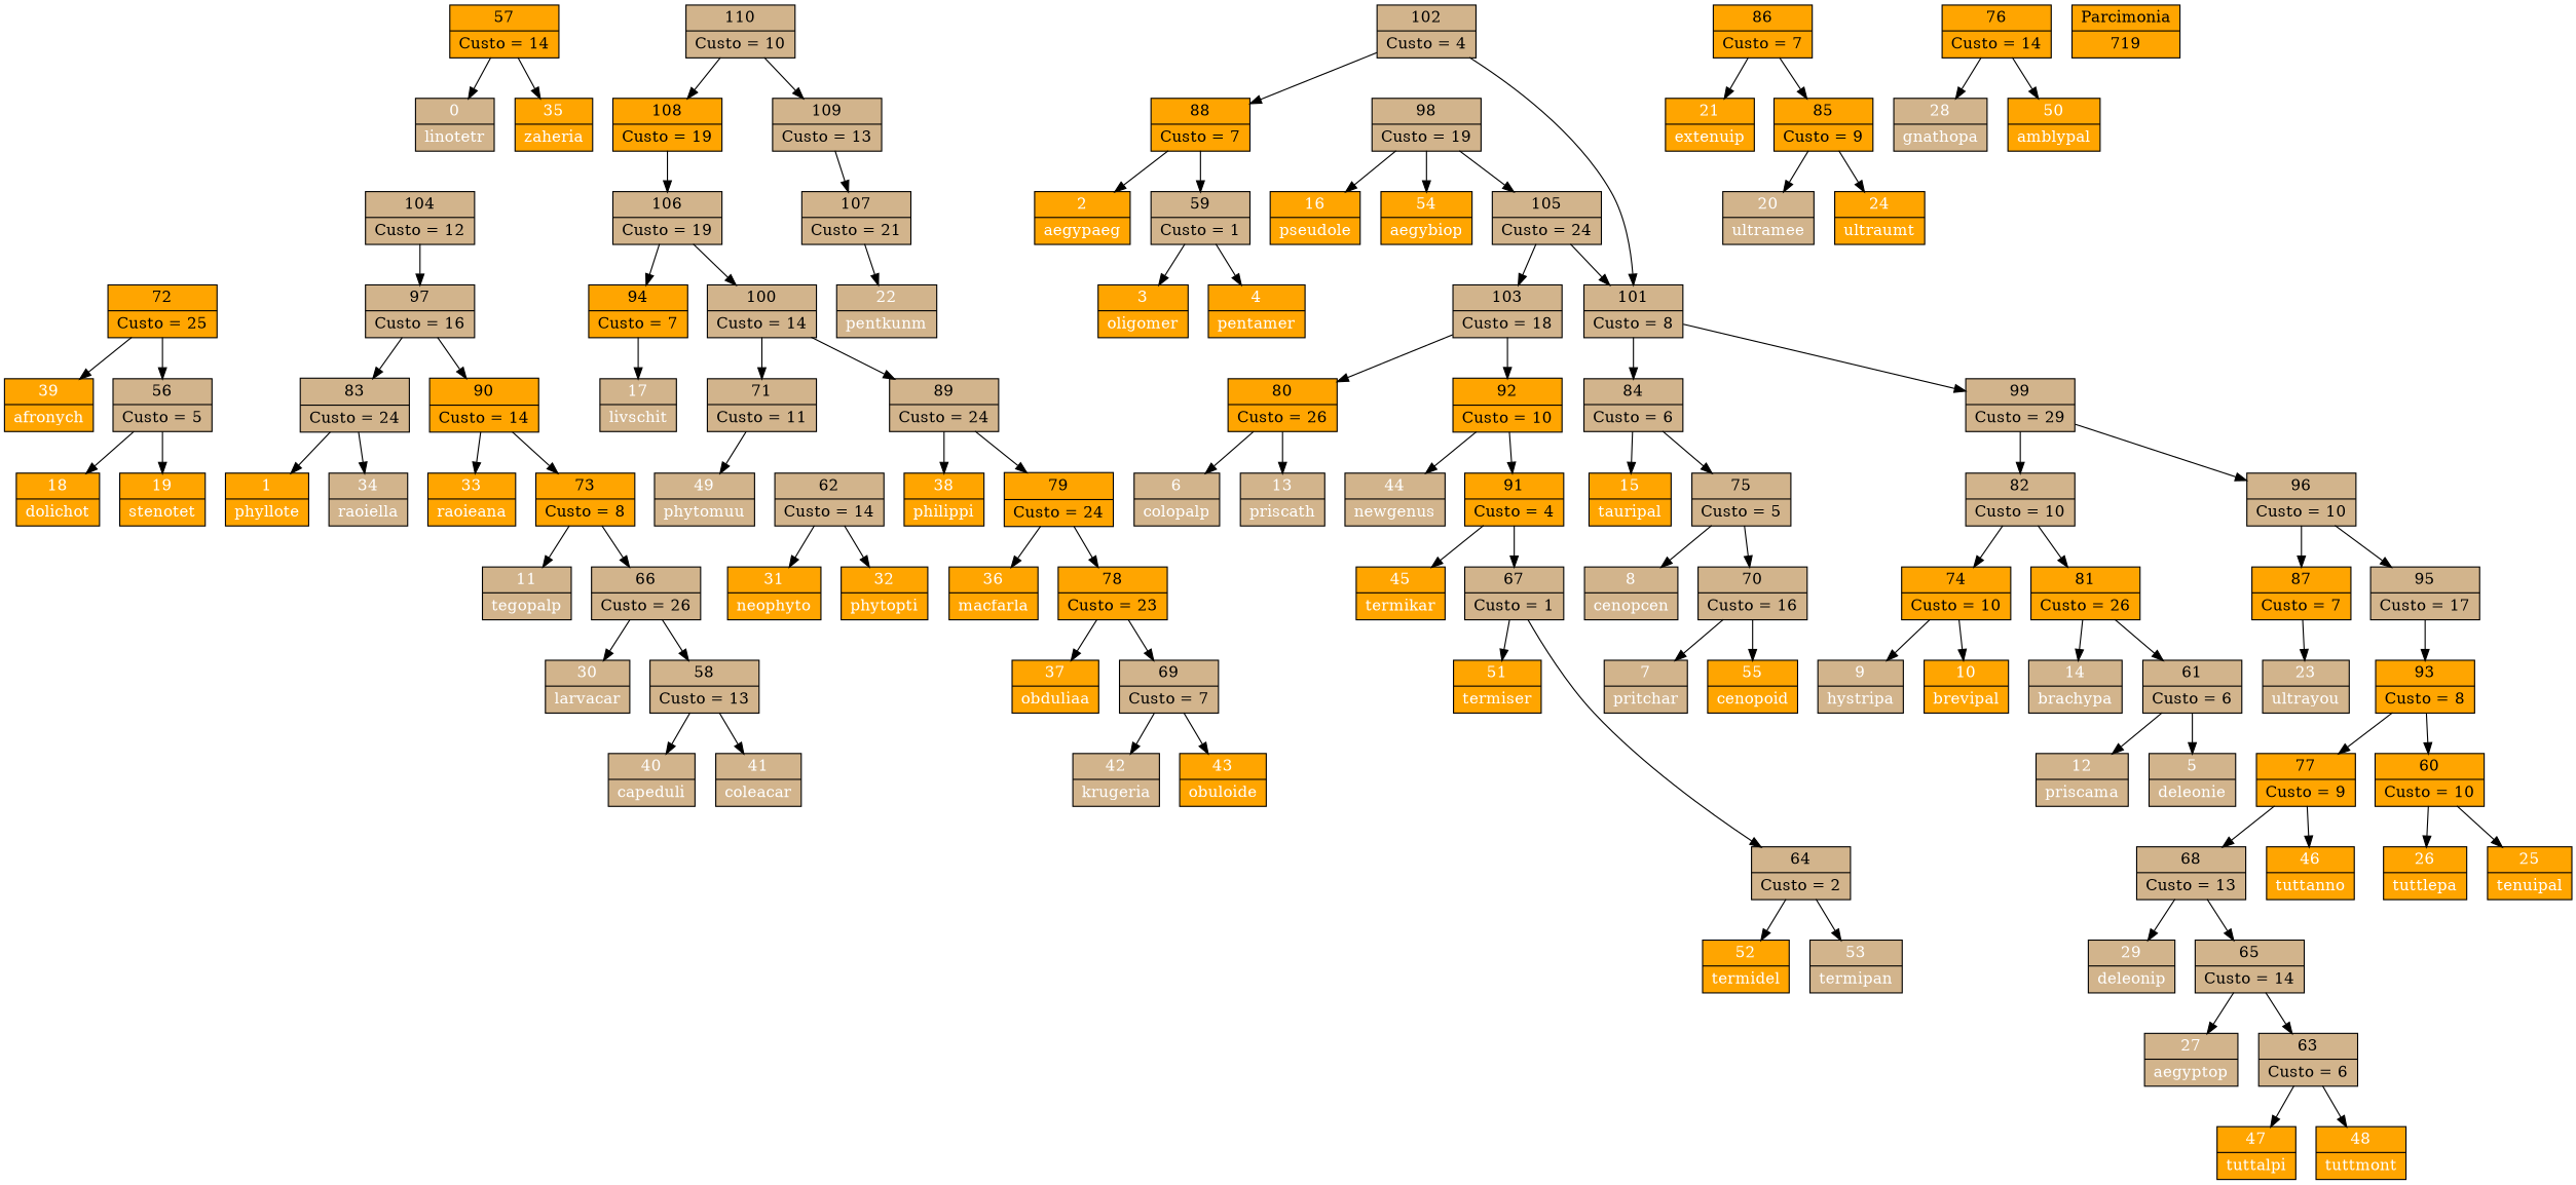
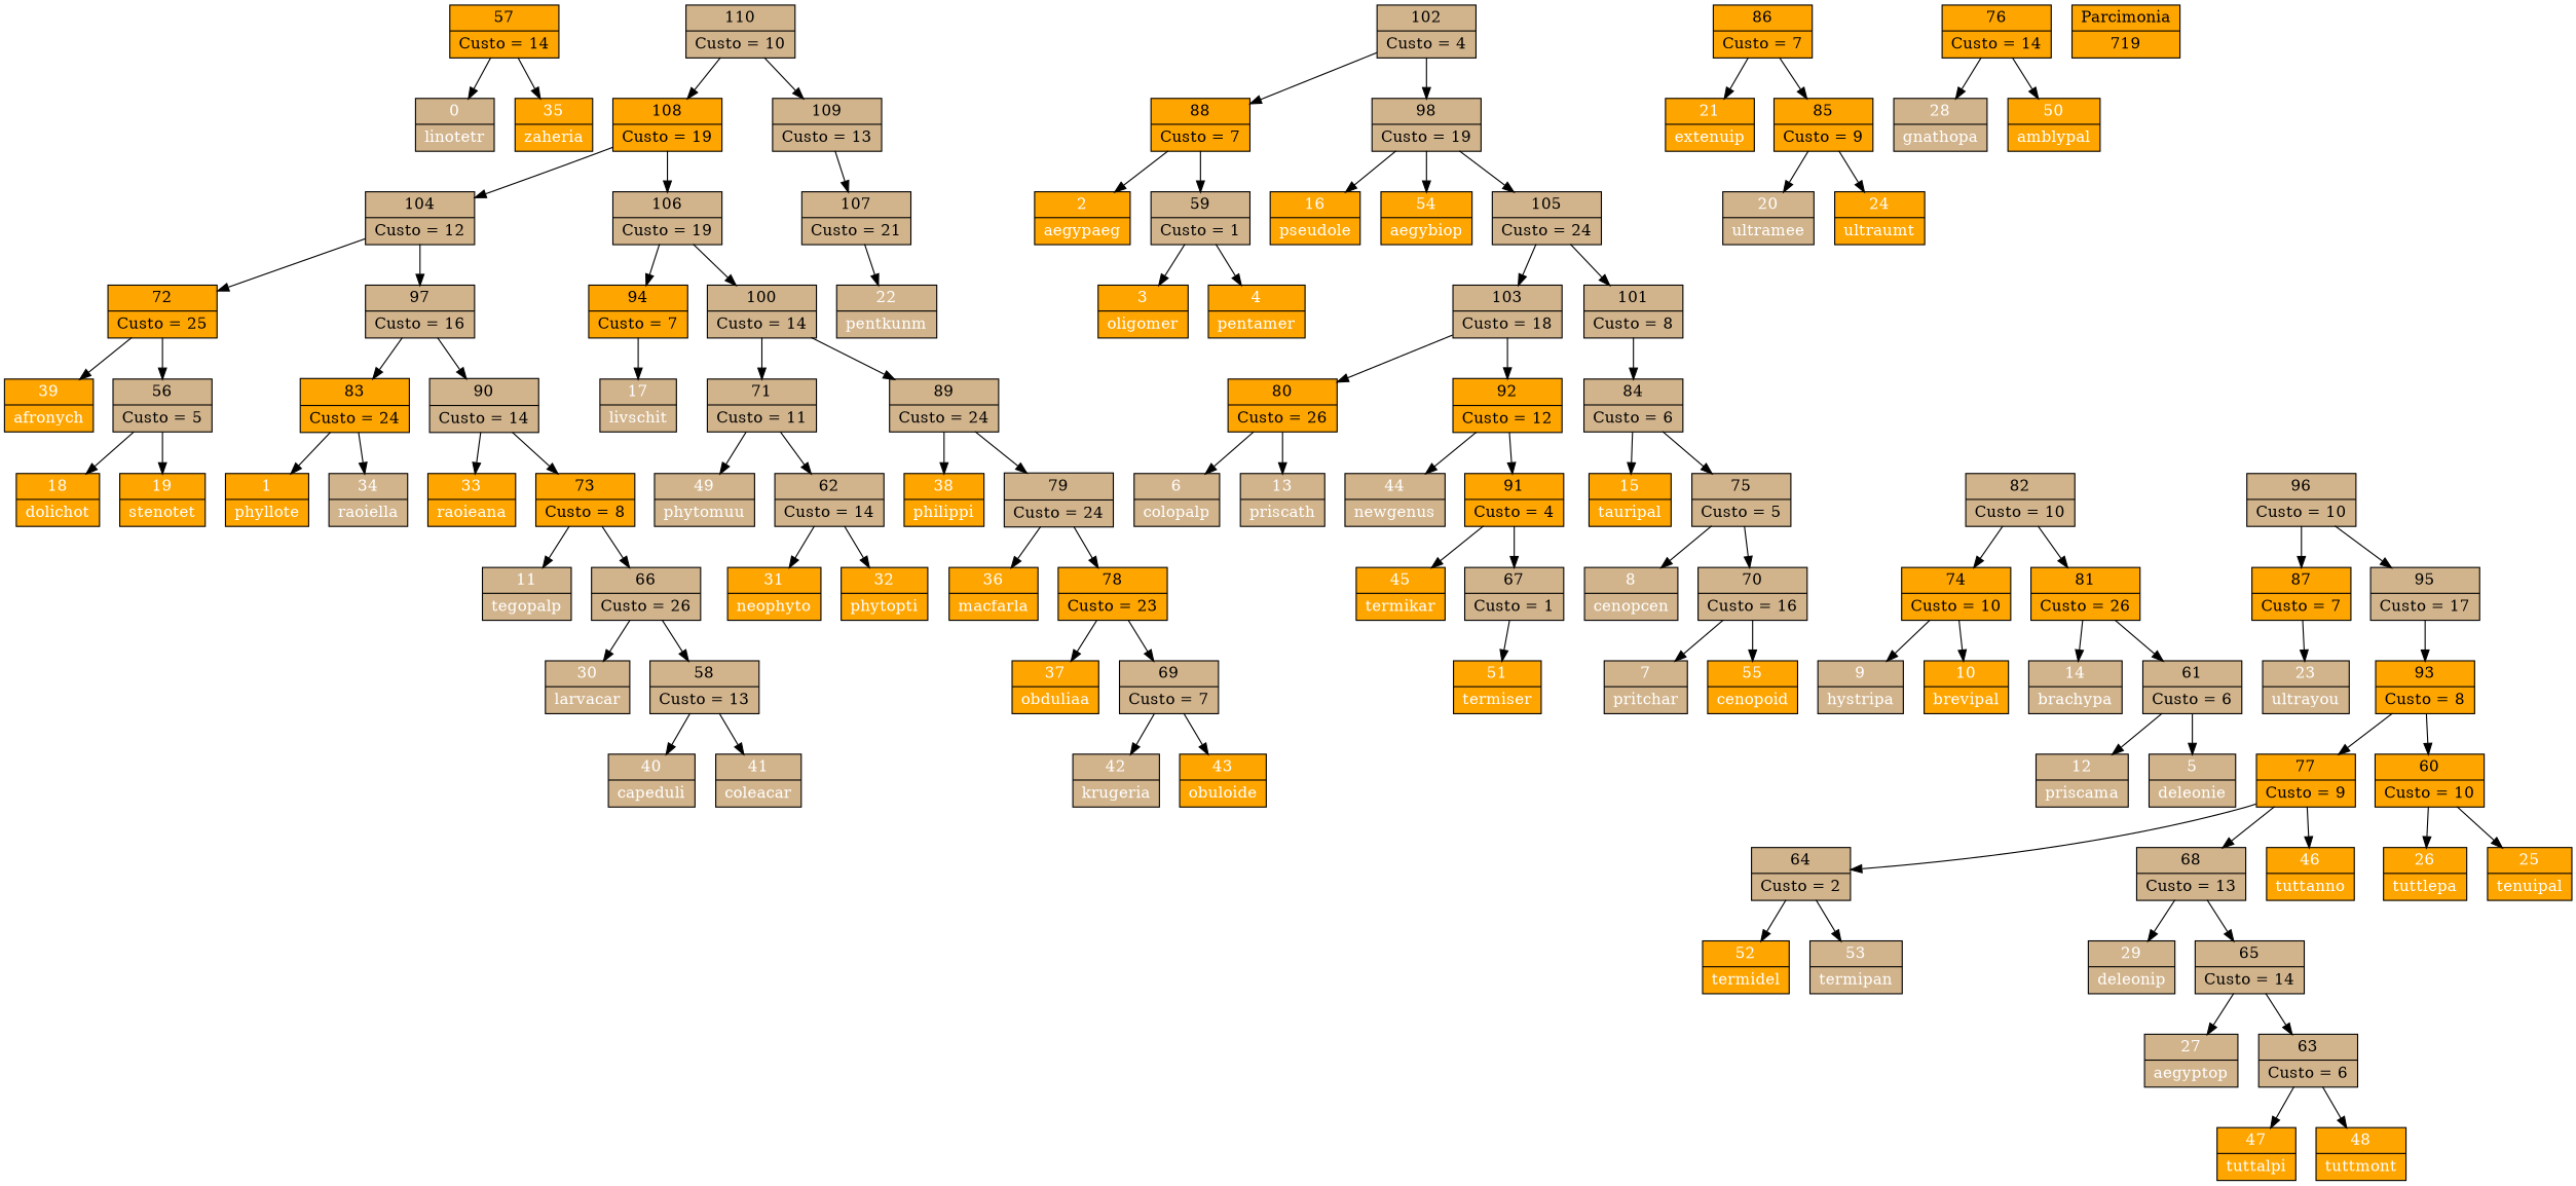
  digraph {
    node [fillcolor=tan shape=record style=filled]
    n1 [color=black fontcolor=white fontsize=14 height=0.5 label="{0 | linotetr}"]
    n2 [color=black fillcolor=orange fontcolor=white fontsize=14 height=0.5 label="{1 | phyllote}"]
    n3 [color=black fillcolor=orange fontcolor=white fontsize=14 height=0.5 label="{2 | aegypaeg}"]
    n4 [color=black fillcolor=orange fontcolor=white fontsize=14 height=0.5 label="{3 | oligomer}"]
    n5 [color=black fillcolor=orange fontcolor=white fontsize=14 height=0.5 label="{4 | pentamer}"]
    n6 [color=black fontcolor=white fontsize=14 height=0.5 label="{5 | deleonie}"]
    n7 [color=black fontcolor=white fontsize=14 height=0.5 label="{6 | colopalp}"]
    n8 [color=black fontcolor=white fontsize=14 height=0.5 label="{7 | pritchar}"]
    n9 [color=black fontcolor=white fontsize=14 height=0.5 label="{8 | cenopcen}"]
    n10 [color=black fontcolor=white fontsize=14 height=0.5 label="{9 | hystripa}"]
    n11 [color=black fillcolor=orange fontcolor=white fontsize=14 height=0.5 label="{10 | brevipal}"]
    n12 [color=black fontcolor=white fontsize=14 height=0.5 label="{11 | tegopalp}"]
    n13 [color=black fontcolor=white fontsize=14 height=0.5 label="{12 | priscama}"]
    n14 [color=black fontcolor=white fontsize=14 height=0.5 label="{13 | priscath}"]
    n15 [color=black fontcolor=white fontsize=14 height=0.5 label="{14 | brachypa}"]
    n16 [color=black fillcolor=orange fontcolor=white fontsize=14 height=0.5 label="{15 | tauripal}"]
    n17 [color=black fillcolor=orange fontcolor=white fontsize=14 height=0.5 label="{16 | pseudole}"]
    n18 [color=black fontcolor=white fontsize=14 height=0.5 label="{17 | livschit}"]
    n19 [color=black fillcolor=orange fontcolor=white fontsize=14 height=0.5 label="{18 | dolichot}"]
    n20 [color=black fillcolor=orange fontcolor=white fontsize=14 height=0.5 label="{19 | stenotet}"]
    n21 [color=black fontcolor=white fontsize=14 height=0.5 label="{20 | ultramee}"]
    n22 [color=black fillcolor=orange fontcolor=white fontsize=14 height=0.5 label="{21 | extenuip}"]
    n23 [color=black fontcolor=white fontsize=14 height=0.5 label="{22 | pentkunm}"]
    n24 [color=black fontcolor=white fontsize=14 height=0.5 label="{23 | ultrayou}"]
    n25 [color=black fillcolor=orange fontcolor=white fontsize=14 height=0.5 label="{24 | ultraumt}"]
    n26 [color=black fillcolor=orange fontcolor=white fontsize=14 height=0.5 label="{25 | tenuipal}"]
    n27 [color=black fillcolor=orange fontcolor=white fontsize=14 height=0.5 label="{26 | tuttlepa}"]
    n28 [color=black fontcolor=white fontsize=14 height=0.5 label="{27 | aegyptop}"]
    n29 [color=black fontcolor=white fontsize=14 height=0.5 label="{28 | gnathopa}"]
    n30 [color=black fontcolor=white fontsize=14 height=0.5 label="{29 | deleonip}"]
    n31 [color=black fontcolor=white fontsize=14 height=0.5 label="{30 | larvacar}"]
    n32 [color=black fillcolor=orange fontcolor=white fontsize=14 height=0.5 label="{31 | neophyto}"]
    n33 [color=black fillcolor=orange fontcolor=white fontsize=14 height=0.5 label="{32 | phytopti}"]
    n34 [color=black fillcolor=orange fontcolor=white fontsize=14 height=0.5 label="{33 | raoieana}"]
    n35 [color=black fontcolor=white fontsize=14 height=0.5 label="{34 | raoiella}"]
    n36 [color=black fillcolor=orange fontcolor=white fontsize=14 height=0.5 label="{35 | zaheria}"]
    n37 [color=black fillcolor=orange fontcolor=white fontsize=14 height=0.5 label="{36 | macfarla}"]
    n38 [color=black fillcolor=orange fontcolor=white fontsize=14 height=0.5 label="{37 | obduliaa}"]
    n39 [color=black fillcolor=orange fontcolor=white fontsize=14 height=0.5 label="{38 | philippi}"]
    n40 [color=black fillcolor=orange fontcolor=white fontsize=14 height=0.5 label="{39 | afronych}"]
    n41 [color=black fontcolor=white fontsize=14 height=0.5 label="{40 | capeduli}"]
    n42 [color=black fontcolor=white fontsize=14 height=0.5 label="{41 | coleacar}"]
    n43 [color=black fontcolor=white fontsize=14 height=0.5 label="{42 | krugeria}"]
    n44 [color=black fillcolor=orange fontcolor=white fontsize=14 height=0.5 label="{43 | obuloide}"]
    n45 [color=black fontcolor=white fontsize=14 height=0.5 label="{44 | newgenus}"]
    n46 [color=black fillcolor=orange fontcolor=white fontsize=14 height=0.5 label="{45 | termikar}"]
    n47 [color=black fillcolor=orange fontcolor=white fontsize=14 height=0.5 label="{46 | tuttanno}"]
    n48 [color=black fillcolor=orange fontcolor=white fontsize=14 height=0.5 label="{47 | tuttalpi}"]
    n49 [color=black fillcolor=orange fontcolor=white fontsize=14 height=0.5 label="{48 | tuttmont}"]
    n50 [color=black fontcolor=white fontsize=14 height=0.5 label="{49 | phytomuu}"]
    n51 [color=black fillcolor=orange fontcolor=white fontsize=14 height=0.5 label="{50 | amblypal}"]
    n52 [color=black fillcolor=orange fontcolor=white fontsize=14 height=0.5 label="{51 | termiser}"]
    n53 [color=black fillcolor=orange fontcolor=white fontsize=14 height=0.5 label="{52 | termidel}"]
    n54 [color=black fontcolor=white fontsize=14 height=0.5 label="{53 | termipan}"]
    n55 [color=black fillcolor=orange fontcolor=white fontsize=14 height=0.5 label="{54 | aegybiop}"]
    n56 [color=black fillcolor=orange fontcolor=white fontsize=14 height=0.5 label="{55 | cenopoid}"]
    n57 [label="{56|Custo = 5}"]
    n58 [fillcolor=orange label="{57|Custo = 14}"]
    n59 [label="{58|Custo = 13}"]
    n60 [label="{59|Custo = 1}"]
    n61 [fillcolor=orange label="{60|Custo = 10}"]
    n62 [label="{61|Custo = 6}"]
    n63 [label="{62|Custo = 14}"]
    n64 [label="{63|Custo = 6}"]
    n65 [label="{64|Custo = 2}"]
    n66 [label="{65|Custo = 14}"]
    n67 [label="{66|Custo = 26}"]
    n68 [label="{67|Custo = 1}"]
    n69 [label="{68|Custo = 13}"]
    n70 [label="{69|Custo = 7}"]
    n71 [label="{70|Custo = 16}"]
    n72 [label="{71|Custo = 11}"]
    n73 [fillcolor=orange label="{72|Custo = 25}"]
    n74 [fillcolor=orange label="{73|Custo = 8}"]
    n75 [fillcolor=orange label="{74|Custo = 10}"]
    n76 [label="{75|Custo = 5}"]
    n77 [fillcolor=orange label="{76|Custo = 14}"]
    n78 [fillcolor=orange label="{77|Custo = 9}"]
    n79 [fillcolor=orange label="{78|Custo = 23}"]
-   n80 [fillcolor=orange label="{79|Custo = 24}"]
+   n80 [label="{79|Custo = 24}"]
    n81 [fillcolor=orange label="{80|Custo = 26}"]
    n82 [fillcolor=orange label="{81|Custo = 26}"]
    n83 [label="{82|Custo = 10}"]
-   n84 [label="{83|Custo = 24}"]
+   n84 [fillcolor=orange label="{83|Custo = 24}"]
    n85 [label="{84|Custo = 6}"]
    n86 [fillcolor=orange label="{85|Custo = 9}"]
    n87 [fillcolor=orange label="{86|Custo = 7}"]
    n88 [fillcolor=orange label="{87|Custo = 7}"]
    n89 [fillcolor=orange label="{88|Custo = 7}"]
    n90 [label="{89|Custo = 24}"]
-   n91 [fillcolor=orange label="{90|Custo = 14}"]
+   n91 [label="{90|Custo = 14}"]
    n92 [fillcolor=orange label="{91|Custo = 4}"]
-   n93 [fillcolor=orange label="{92|Custo = 10}"]
+   n93 [fillcolor=orange label="{92|Custo = 12}"]
    n94 [fillcolor=orange label="{93|Custo = 8}"]
    n95 [fillcolor=orange label="{94|Custo = 7}"]
    n96 [label="{95|Custo = 17}"]
    n97 [label="{96|Custo = 10}"]
    n98 [label="{97|Custo = 16}"]
    n99 [label="{98|Custo = 19}"]
    n100 [label="{105|Custo = 24}"]
-   n101 [label="{99|Custo = 29}"]
    n102 [label="{100|Custo = 14}"]
    n103 [label="{101|Custo = 8}"]
    n104 [label="{102|Custo = 4}"]
    n105 [label="{103|Custo = 18}"]
    n106 [label="{104|Custo = 12}"]
    n107 [label="{106|Custo = 19}"]
    n108 [label="{107|Custo = 21}"]
    n109 [fillcolor=orange label="{108|Custo = 19}"]
    n110 [label="{109|Custo = 13}"]
    n111 [label="{110|Custo = 10}"]
    n112 [fillcolor=orange label="{Parcimonia|719}"]
    n57 -> n19
    n57 -> n20
    n58 -> n1
    n58 -> n36
    n59 -> n41
    n59 -> n42
    n60 -> n4
    n60 -> n5
    n61 -> n26
    n61 -> n27
    n62 -> n6
    n62 -> n13
    n63 -> n32
    n63 -> n33
    n64 -> n48
    n64 -> n49
    n65 -> n53
    n65 -> n54
    n66 -> n28
    n66 -> n64
    n67 -> n31
    n67 -> n59
    n68 -> n52
-   n68 -> n65
+   n78 -> n65
    n69 -> n30
    n69 -> n66
    n70 -> n43
    n70 -> n44
    n71 -> n8
    n71 -> n56
    n72 -> n50
+   n72 -> n63
    n73 -> n40
    n73 -> n57
    n74 -> n12
    n74 -> n67
    n75 -> n10
    n75 -> n11
    n76 -> n9
    n76 -> n71
    n77 -> n29
    n77 -> n51
    n78 -> n47
    n78 -> n69
    n79 -> n38
    n79 -> n70
    n80 -> n37
    n80 -> n79
    n81 -> n7
    n81 -> n14
    n82 -> n15
    n82 -> n62
    n83 -> n75
    n83 -> n82
    n84 -> n2
    n84 -> n35
    n85 -> n16
    n85 -> n76
    n86 -> n21
    n86 -> n25
    n87 -> n22
    n87 -> n86
    n88 -> n24
    n89 -> n3
    n89 -> n60
    n90 -> n39
    n90 -> n80
    n91 -> n34
    n91 -> n74
    n92 -> n46
    n92 -> n68
    n93 -> n45
    n93 -> n92
    n94 -> n61
    n94 -> n78
    n95 -> n18
    n96 -> n94
    n97 -> n88
    n97 -> n96
    n98 -> n84
    n98 -> n91
    n99 -> n17
    n99 -> n55
    n99 -> n100
    n100 -> n103
    n100 -> n105
-   n101 -> n83
-   n101 -> n97
    n102 -> n72
    n102 -> n90
    n103 -> n85
-   n103 -> n101
    n104 -> n89
-   n104 -> n103
+   n104 -> n99
    n105 -> n81
    n105 -> n93
+   n106 -> n73
    n106 -> n98
    n107 -> n95
    n107 -> n102
    n108 -> n23
+   n109 -> n106
    n109 -> n107
    n110 -> n108
    n111 -> n109
    n111 -> n110
  }
